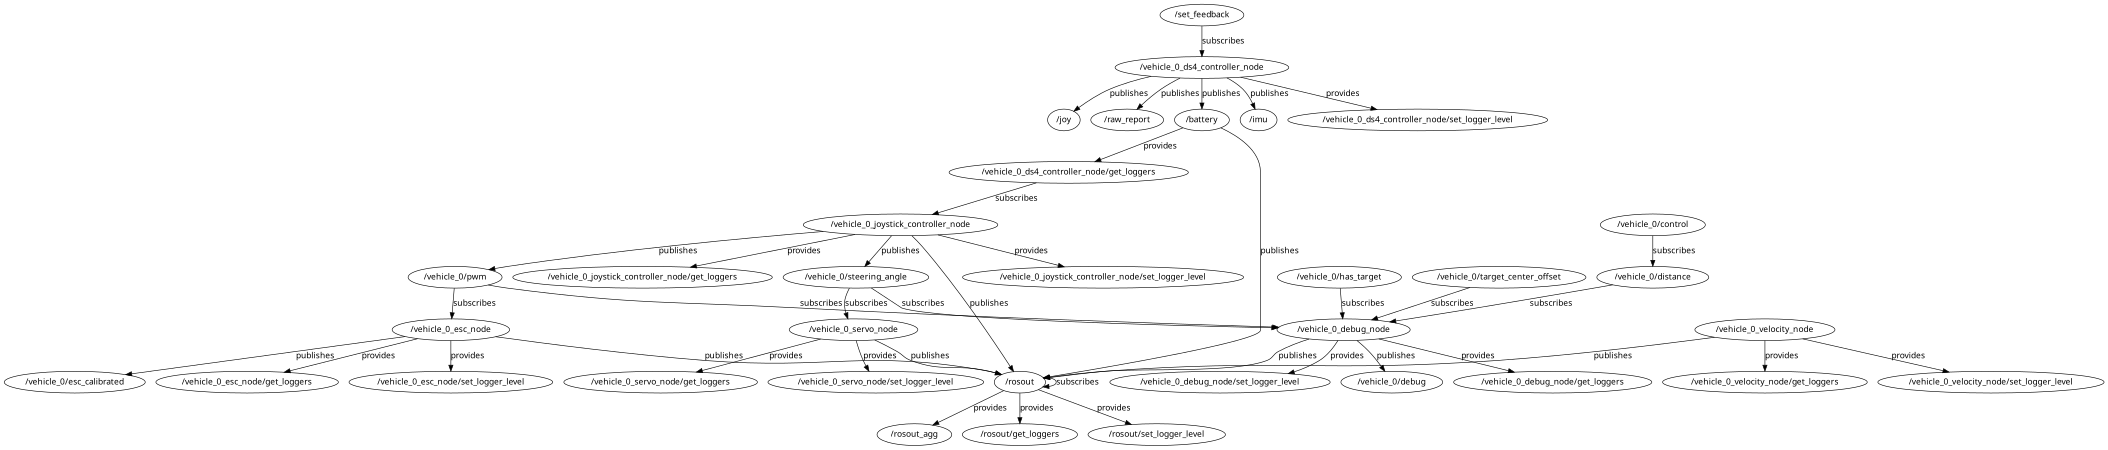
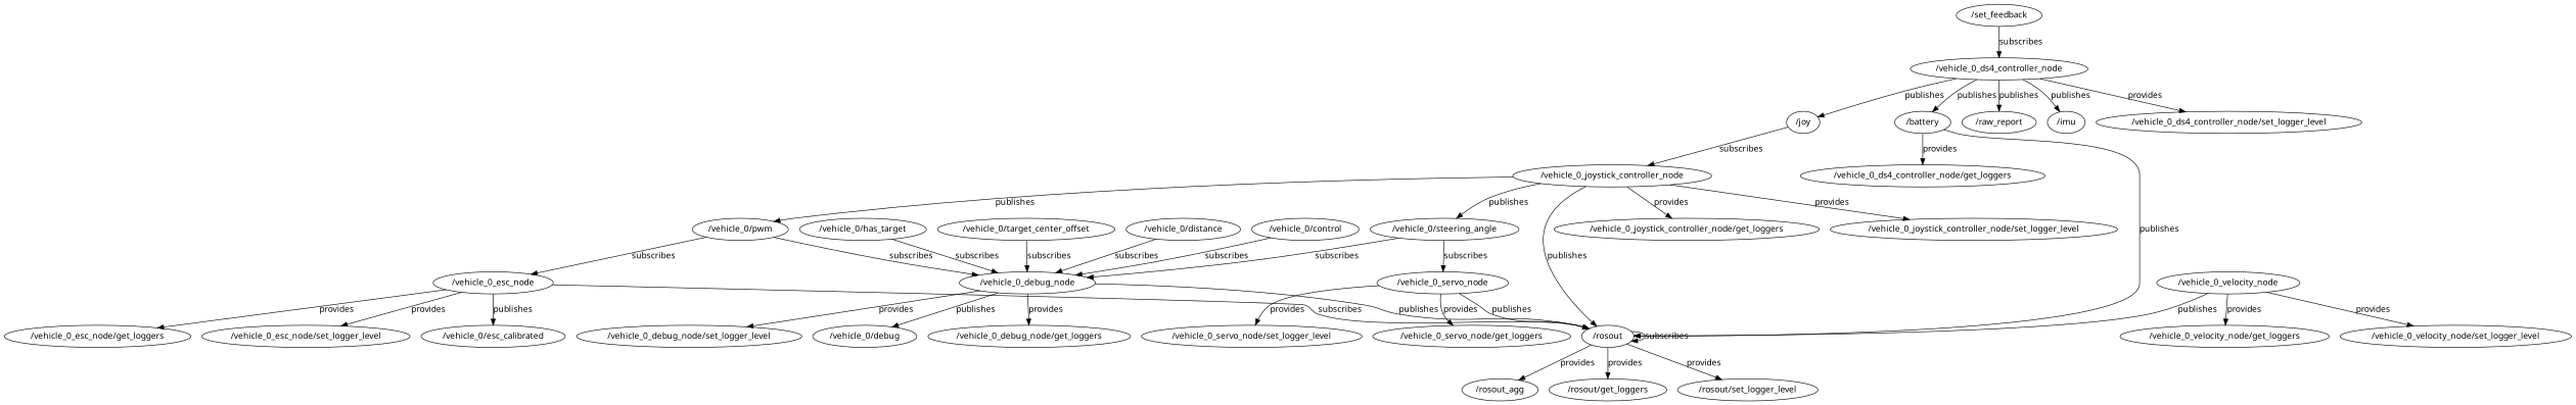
  digraph {
    fontname="Noto Sans"
    node [fontname="Noto Sans"]
    edge [fontname="Noto Sans"]
    "/rosout_agg" [shape=ellipse]
    "/rosout" [shape=ellipse]
    "/rosout/get_loggers"
    "/rosout/set_logger_level"
    "/vehicle_0/steering_angle" [shape=ellipse]
    "/vehicle_0_servo_node"
    "/vehicle_0_debug_node"
    "/vehicle_0_servo_node/get_loggers"
    "/vehicle_0_servo_node/set_logger_level"
    "/vehicle_0/debug" [shape=ellipse]
    "/vehicle_0_debug_node/get_loggers"
    "/vehicle_0_debug_node/set_logger_level"
    "/vehicle_0/esc_calibrated" [shape=ellipse]
    "/vehicle_0/pwm" [shape=ellipse]
    "/vehicle_0_esc_node"
    "/vehicle_0_esc_node/get_loggers"
    "/vehicle_0_esc_node/set_logger_level"
    "/vehicle_0/distance" [shape=ellipse]
    "/vehicle_0/control" [shape=ellipse]
    "/joy" [shape=ellipse]
    "/vehicle_0_joystick_controller_node"
    "/vehicle_0_joystick_controller_node/get_loggers"
    "/vehicle_0_joystick_controller_node/set_logger_level"
    "/vehicle_0/has_target" [shape=ellipse]
    "/vehicle_0/target_center_offset" [shape=ellipse]
    "/raw_report" [shape=ellipse]
    "/battery" [shape=ellipse]
    "/vehicle_0_ds4_controller_node/get_loggers"
    "/imu" [shape=ellipse]
    "/set_feedback" [shape=ellipse]
    "/vehicle_0_ds4_controller_node"
    "/vehicle_0_ds4_controller_node/set_logger_level"
    "/vehicle_0_velocity_node"
    "/vehicle_0_velocity_node/get_loggers"
    "/vehicle_0_velocity_node/set_logger_level"
    "/rosout" -> "/rosout_agg" [label=provides]
    "/rosout" -> "/rosout" [label=subscribes]
    "/rosout" -> "/rosout/get_loggers" [label=provides]
    "/rosout" -> "/rosout/set_logger_level" [label=provides]
    "/vehicle_0/steering_angle" -> "/vehicle_0_servo_node" [label=subscribes]
    "/vehicle_0/steering_angle" -> "/vehicle_0_debug_node" [label=subscribes]
    "/vehicle_0_servo_node" -> "/rosout" [label=publishes]
    "/vehicle_0_servo_node" -> "/vehicle_0_servo_node/get_loggers" [label=provides]
    "/vehicle_0_servo_node" -> "/vehicle_0_servo_node/set_logger_level" [label=provides]
    "/vehicle_0_debug_node" -> "/rosout" [label=publishes]
    "/vehicle_0_debug_node" -> "/vehicle_0/debug" [label=publishes]
    "/vehicle_0_debug_node" -> "/vehicle_0_debug_node/get_loggers" [label=provides]
    "/vehicle_0_debug_node" -> "/vehicle_0_debug_node/set_logger_level" [label=provides]
    "/vehicle_0/pwm" -> "/vehicle_0_debug_node" [label=subscribes]
    "/vehicle_0/pwm" -> "/vehicle_0_esc_node" [label=subscribes]
-   "/vehicle_0_esc_node" -> "/rosout" [label=publishes]
+   "/vehicle_0_esc_node" -> "/rosout" [label=subscribes]
    "/vehicle_0_esc_node" -> "/vehicle_0/esc_calibrated" [label=publishes]
    "/vehicle_0_esc_node" -> "/vehicle_0_esc_node/get_loggers" [label=provides]
    "/vehicle_0_esc_node" -> "/vehicle_0_esc_node/set_logger_level" [label=provides]
    "/vehicle_0/distance" -> "/vehicle_0_debug_node" [label=subscribes]
-   "/vehicle_0/control" -> "/vehicle_0/distance" [label=subscribes]
-   "/vehicle_0_ds4_controller_node/get_loggers" -> "/vehicle_0_joystick_controller_node" [label=subscribes]
+   "/vehicle_0/control" -> "/vehicle_0_debug_node" [label=subscribes]
+   "/joy" -> "/vehicle_0_joystick_controller_node" [label=subscribes]
    "/vehicle_0_joystick_controller_node" -> "/rosout" [label=publishes]
    "/vehicle_0_joystick_controller_node" -> "/vehicle_0/steering_angle" [label=publishes]
    "/vehicle_0_joystick_controller_node" -> "/vehicle_0/pwm" [label=publishes]
    "/vehicle_0_joystick_controller_node" -> "/vehicle_0_joystick_controller_node/get_loggers" [label=provides]
    "/vehicle_0_joystick_controller_node" -> "/vehicle_0_joystick_controller_node/set_logger_level" [label=provides]
    "/vehicle_0/has_target" -> "/vehicle_0_debug_node" [label=subscribes]
    "/vehicle_0/target_center_offset" -> "/vehicle_0_debug_node" [label=subscribes]
    "/battery" -> "/rosout" [label=publishes]
    "/battery" -> "/vehicle_0_ds4_controller_node/get_loggers" [label=provides]
    "/set_feedback" -> "/vehicle_0_ds4_controller_node" [label=subscribes]
    "/vehicle_0_ds4_controller_node" -> "/joy" [label=publishes]
    "/vehicle_0_ds4_controller_node" -> "/raw_report" [label=publishes]
    "/vehicle_0_ds4_controller_node" -> "/battery" [label=publishes]
    "/vehicle_0_ds4_controller_node" -> "/imu" [label=publishes]
    "/vehicle_0_ds4_controller_node" -> "/vehicle_0_ds4_controller_node/set_logger_level" [label=provides]
    "/vehicle_0_velocity_node" -> "/rosout" [label=publishes]
    "/vehicle_0_velocity_node" -> "/vehicle_0_velocity_node/get_loggers" [label=provides]
    "/vehicle_0_velocity_node" -> "/vehicle_0_velocity_node/set_logger_level" [label=provides]
  }
